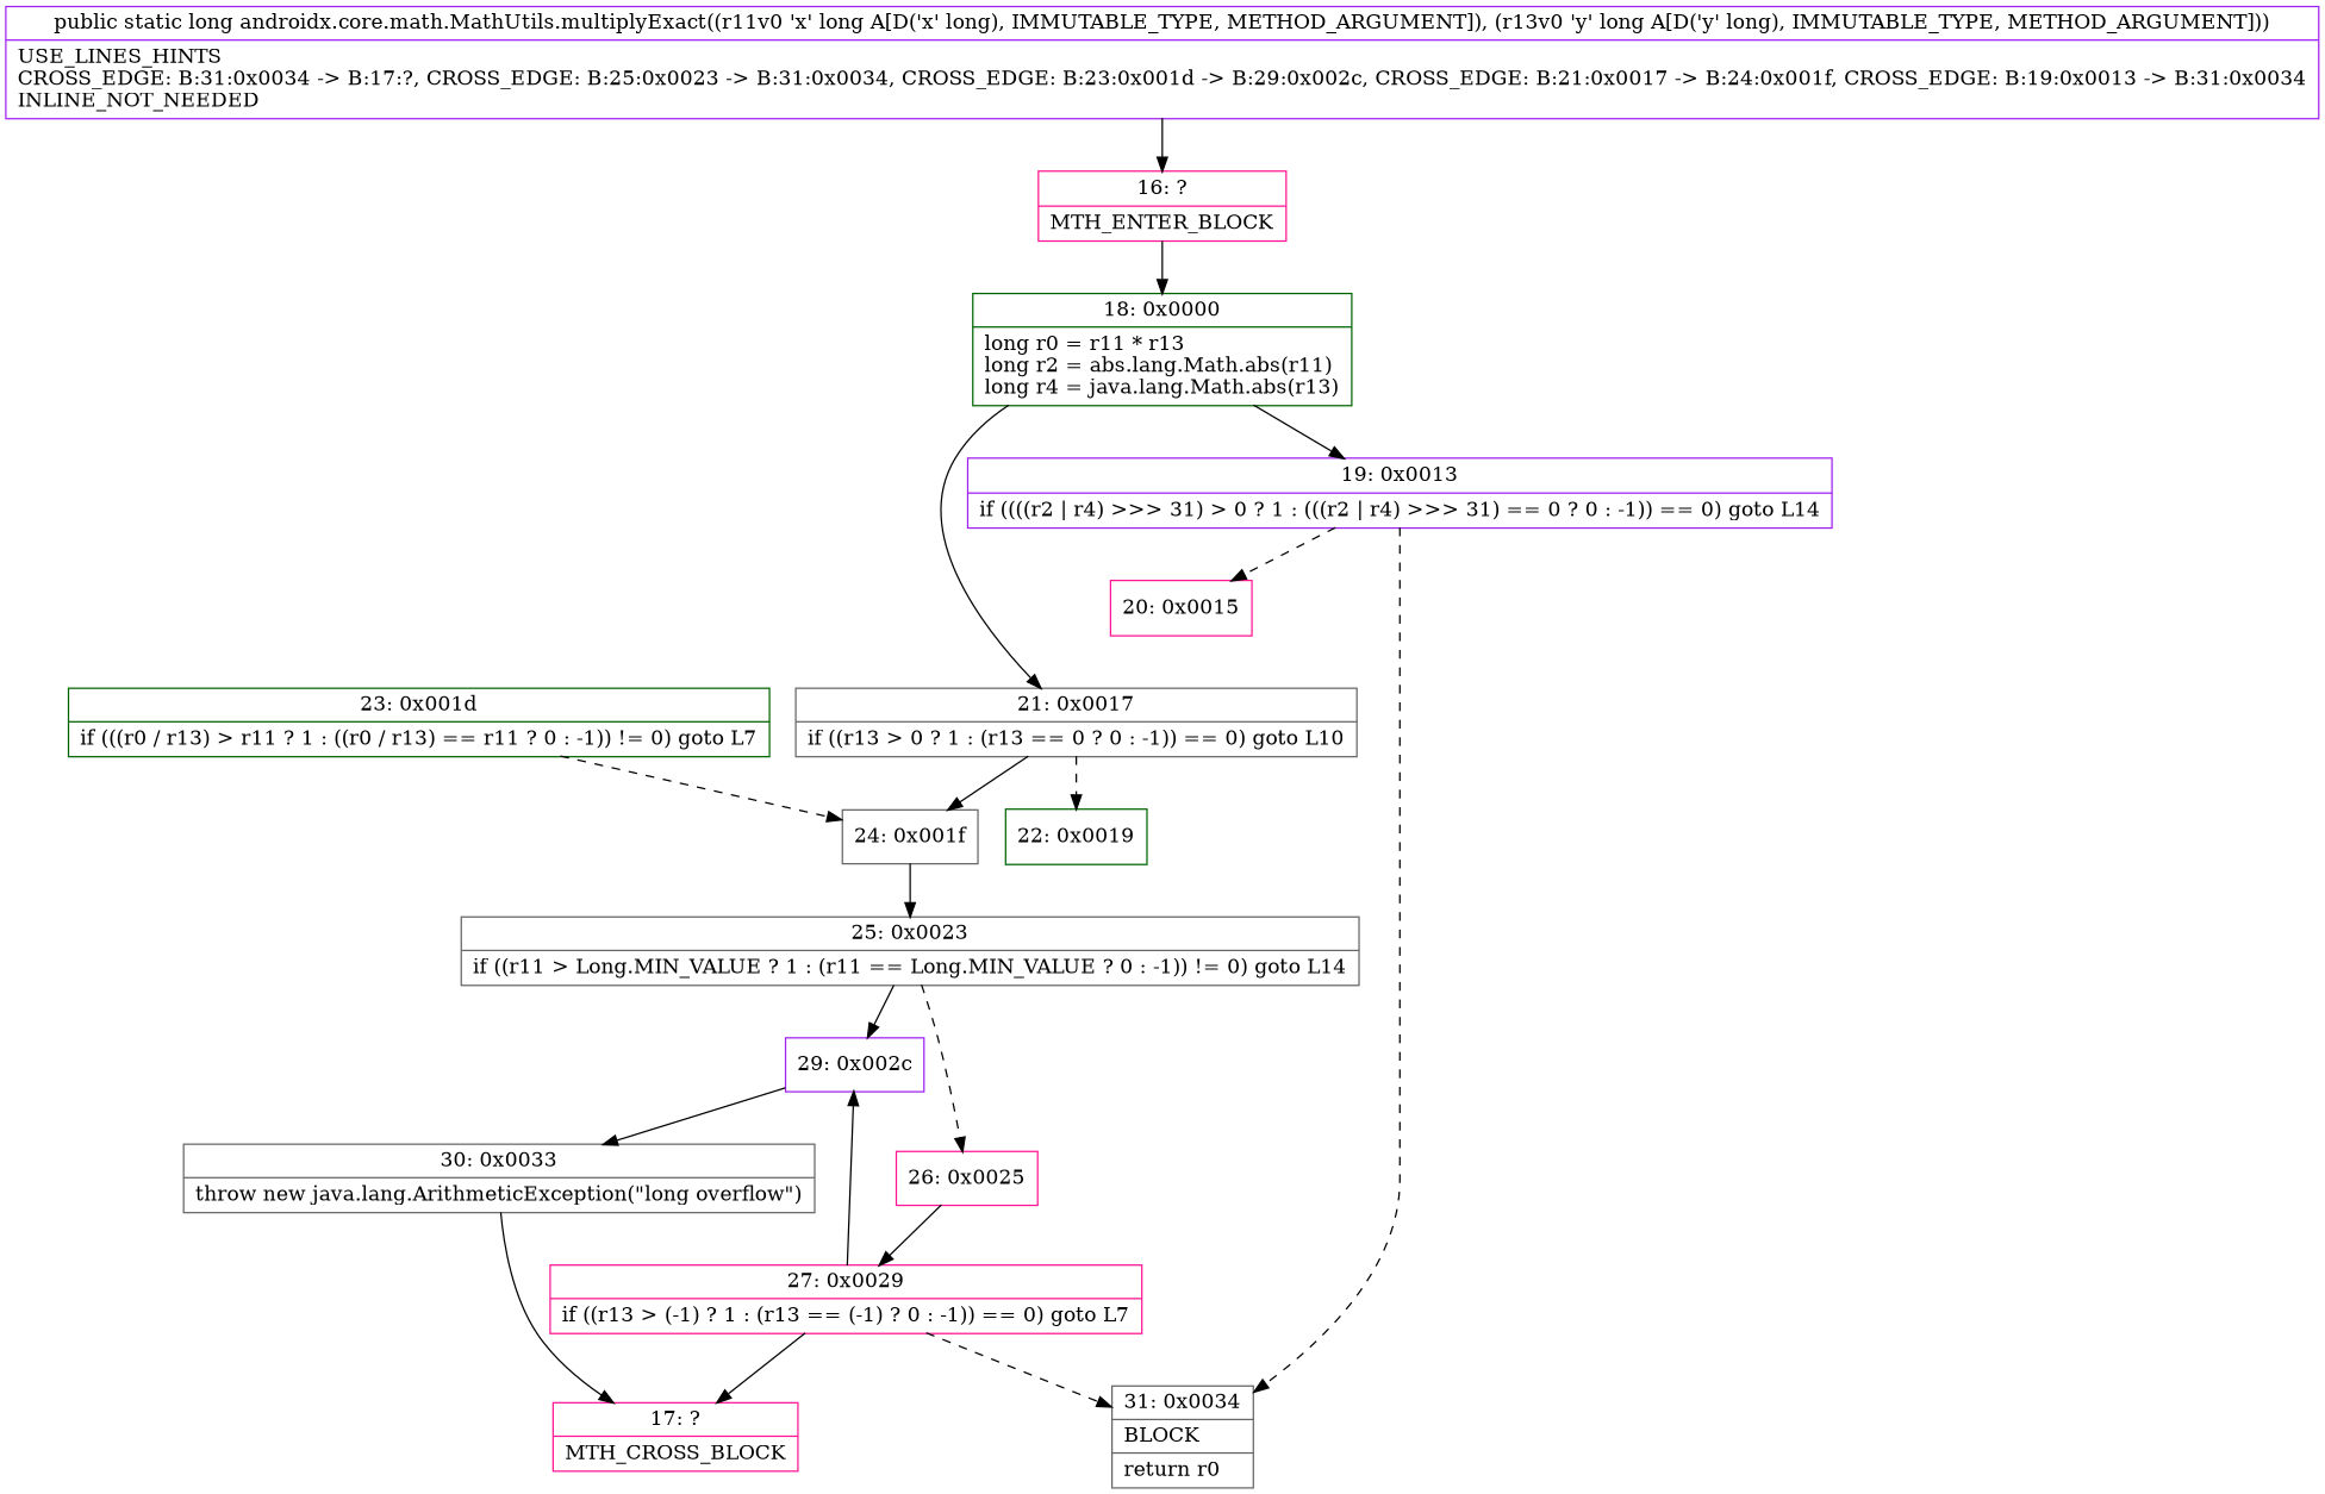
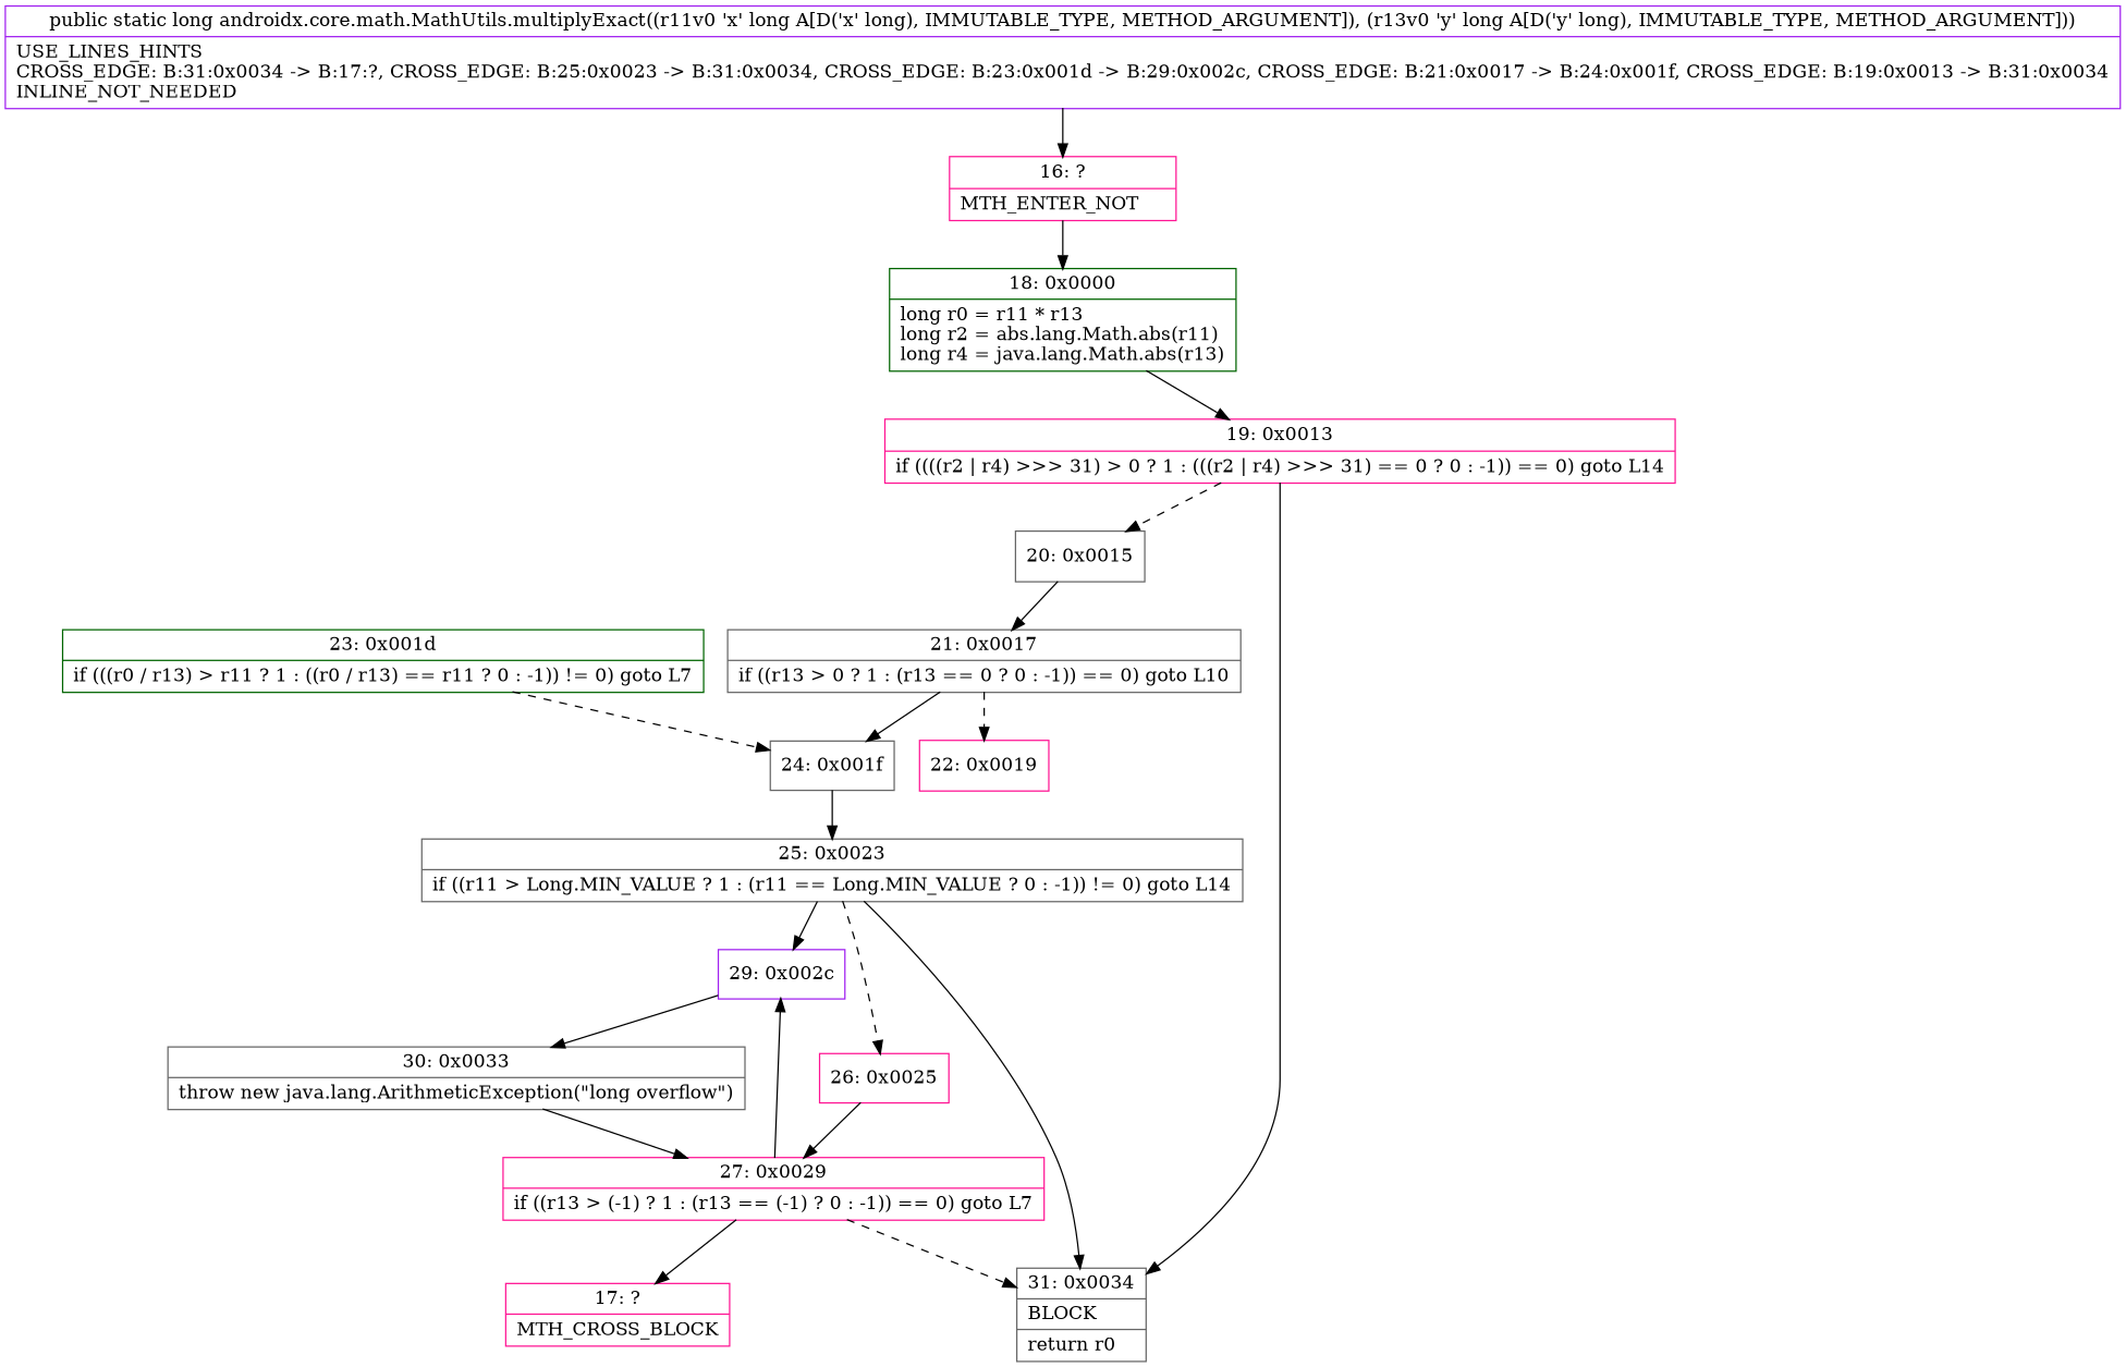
  digraph {
    node [color=gray40 shape=record]
-   n1 [color=deeppink label="{16\:\ ?|MTH_ENTER_BLOCK\l}"]
+   n1 [color=deeppink label="{16\:\ ?|MTH_ENTER_NOT\l}"]
    n2 [color=darkgreen label="{18\:\ 0x0000|long r0 = r11 * r13\llong r2 = abs.lang.Math.abs(r11)\llong r4 = java.lang.Math.abs(r13)\l}"]
-   n3 [color=purple label="{19\:\ 0x0013|if ((((r2 \| r4) \>\>\> 31) \> 0 ? 1 : (((r2 \| r4) \>\>\> 31) == 0 ? 0 : \-1)) == 0) goto L14\l}"]
-   n4 [color=deeppink label="{20\:\ 0x0015}"]
+   n3 [color=deeppink label="{19\:\ 0x0013|if ((((r2 \| r4) \>\>\> 31) \> 0 ? 1 : (((r2 \| r4) \>\>\> 31) == 0 ? 0 : \-1)) == 0) goto L14\l}"]
+   n4 [label="{20\:\ 0x0015}"]
    n5 [label="{31\:\ 0x0034|BLOCK\l|return r0\l}"]
    n6 [label="{21\:\ 0x0017|if ((r13 \> 0 ? 1 : (r13 == 0 ? 0 : \-1)) == 0) goto L10\l}"]
-   n7 [color=darkgreen label="{22\:\ 0x0019}"]
+   n7 [color=deeppink label="{22\:\ 0x0019}"]
    n8 [label="{24\:\ 0x001f}"]
    n9 [label="{25\:\ 0x0023|if ((r11 \> Long.MIN_VALUE ? 1 : (r11 == Long.MIN_VALUE ? 0 : \-1)) != 0) goto L14\l}"]
    n10 [color=darkgreen label="{23\:\ 0x001d|if (((r0 \/ r13) \> r11 ? 1 : ((r0 \/ r13) == r11 ? 0 : \-1)) != 0) goto L7\l}"]
    n11 [color=purple label="{29\:\ 0x002c}"]
    n12 [label="{30\:\ 0x0033|throw new java.lang.ArithmeticException(\"long overflow\")\l}"]
    n13 [color=deeppink label="{17\:\ ?|MTH_CROSS_BLOCK\l}"]
    n14 [color=deeppink label="{26\:\ 0x0025}"]
    n15 [color=deeppink label="{27\:\ 0x0029|if ((r13 \> (\-1) ? 1 : (r13 == (\-1) ? 0 : \-1)) == 0) goto L7\l}"]
    n16 [color=purple label="{public static long androidx.core.math.MathUtils.multiplyExact((r11v0 'x' long A[D('x' long), IMMUTABLE_TYPE, METHOD_ARGUMENT]), (r13v0 'y' long A[D('y' long), IMMUTABLE_TYPE, METHOD_ARGUMENT]))  | USE_LINES_HINTS\lCROSS_EDGE: B:31:0x0034 \-\> B:17:?, CROSS_EDGE: B:25:0x0023 \-\> B:31:0x0034, CROSS_EDGE: B:23:0x001d \-\> B:29:0x002c, CROSS_EDGE: B:21:0x0017 \-\> B:24:0x001f, CROSS_EDGE: B:19:0x0013 \-\> B:31:0x0034\lINLINE_NOT_NEEDED\l}"]
    n1 -> n2
    n2 -> n3
    n3 -> n4 [style=dashed]
-   n3 -> n5 [style=dashed]
-   n2 -> n6
+   n3 -> n5
+   n4 -> n6
    n6 -> n7 [style=dashed]
    n6 -> n8
    n8 -> n9
+   n9 -> n5
    n9 -> n11
    n9 -> n14 [style=dashed]
    n10 -> n8 [style=dashed]
    n11 -> n12
-   n12 -> n13
+   n12 -> n15
    n14 -> n15
    n15 -> n5 [style=dashed]
    n15 -> n11
    n15 -> n13
    n16 -> n1
  }
